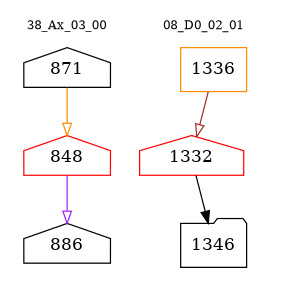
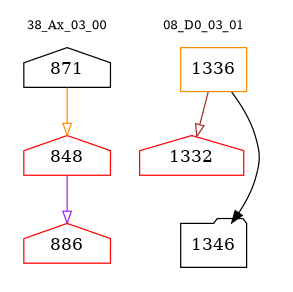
  digraph {
    node [color=black shape=house]
    edge [arrowhead=onormal]
    n1 [label=871]
    n2 [color=red label=848]
-   n3 [label=886]
+   n3 [color=red label=886]
    n4 [color=darkorange label=1336 shape=box]
    n5 [color=red label=1332]
    n6 [label=1346 shape=folder]
    subgraph cluster_1 {
      color=white
      fontsize=10
      label="38_Ax_03_00"
      n1
      n2
      n3
    }
    subgraph cluster_2 {
      color=white
      fontsize=10
-     label="08_D0_02_01"
+     label="08_D0_03_01"
      n4
      n5
      n6
    }
    n1 -> n2 [color=darkorange]
    n2 -> n3 [color=purple]
    n4 -> n5 [color=brown]
-   n5 -> n6 [arrowhead=normal color=black]
+   n4 -> n6 [arrowhead=normal color=black]
  }
